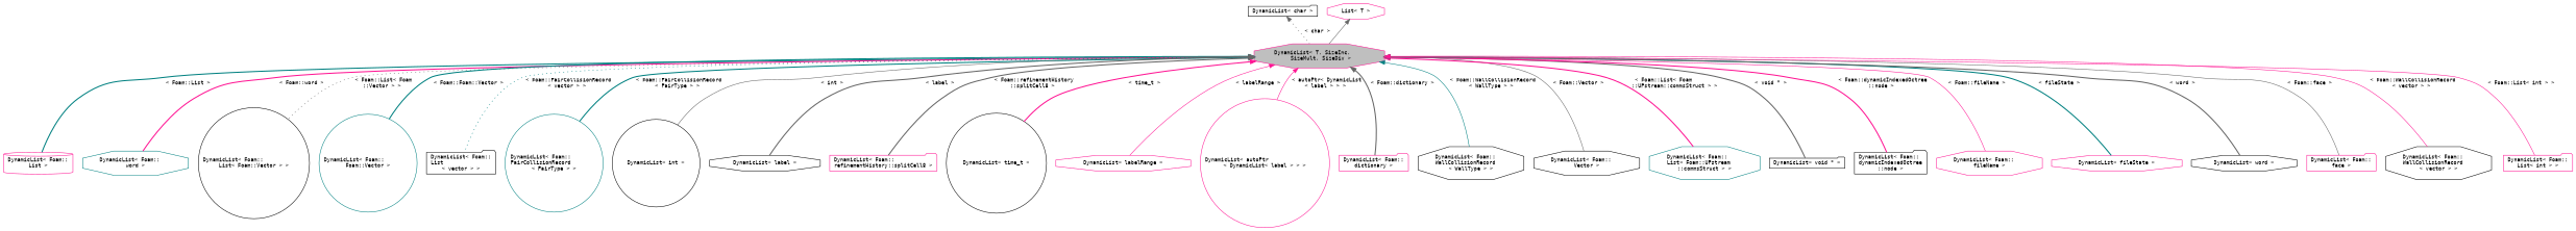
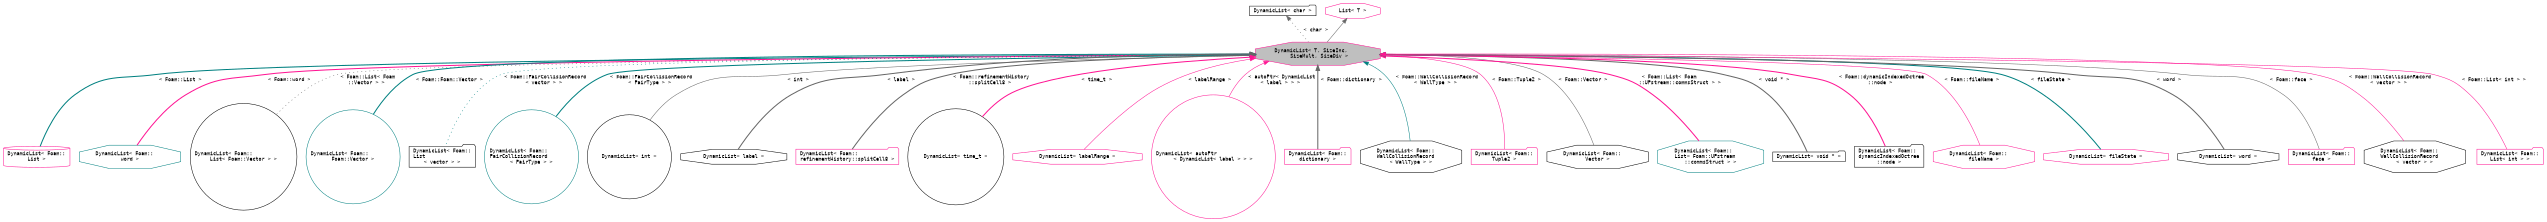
  digraph {
    fontname="DejaVu Sans Mono"
    rankdir=TB
    node [color=deeppink fontname="DejaVu Sans Mono" fontsize=10 shape=octagon]
    edge [color=gray40 dir=back fontname="DejaVu Sans Mono" fontsize=10 labelfontname=Helvetica labelfontsize=10 style=bold]
    n1 [fillcolor=grey75 fontcolor=black height=0.2 label="DynamicList\< T, SizeInc,\l SizeMult, SizeDiv \>" style=filled width=0.4]
    n2 [height=0.2 label="DynamicList\< Foam::\lList \>" shape=cylinder width=0.4]
    n3 [color=teal height=0.2 label="DynamicList\< Foam::\lword \>" width=0.4]
    n4 [color=black height=0.2 label="DynamicList\< Foam::\lList\< Foam::Vector \> \>" shape=circle width=0.4]
    n5 [color=teal height=0.2 label="DynamicList\< Foam::\lFoam::Vector \>" shape=circle width=0.4]
    n6 [color=black height=0.2 label="DynamicList\< Foam::\lList\l\< vector \> \>" shape=folder width=0.4]
    n7 [color=teal height=0.2 label="DynamicList\< Foam::\lPairCollisionRecord\l\< PairType \> \>" shape=circle width=0.4]
    n8 [color=black height=0.2 label="DynamicList\< int \>" shape=circle width=0.4]
    n9 [color=black height=0.2 label="DynamicList\< label \>" width=0.4]
    n10 [height=0.2 label="DynamicList\< Foam::\lrefinementHistory::splitCell8 \>" shape=folder width=0.4]
    n11 [color=black height=0.2 label="DynamicList\< time_t \>" shape=circle width=0.4]
    n12 [height=0.2 label="DynamicList\< labelRange \>" width=0.4]
    n13 [height=0.2 label="DynamicList\< autoPtr\l\< DynamicList\< label \> \> \>" shape=circle width=0.4]
    n14 [height=0.2 label="DynamicList\< Foam::\ldictionary \>" shape=folder width=0.4]
    n15 [color=black height=0.2 label="DynamicList\< Foam::\lWallCollisionRecord\l\< WallType \> \>" width=0.4]
+   n16 [height=0.2 label="DynamicList\< Foam::\lTuple2 \>" shape=folder width=0.4]
    n17 [color=black height=0.2 label="DynamicList\< Foam::\lVector \>" width=0.4]
    n18 [color=teal height=0.2 label="DynamicList\< Foam::\lList\< Foam::UPstream\l::commsStruct \> \>" width=0.4]
    n19 [color=black height=0.2 label="DynamicList\< void * \>" shape=folder width=0.4]
    n20 [color=black height=0.2 label="DynamicList\< Foam::\ldynamicIndexedOctree\l::node \>" shape=folder width=0.4]
    n21 [height=0.2 label="DynamicList\< Foam::\lfileName \>" width=0.4]
    n22 [height=0.2 label="DynamicList\< fileState \>" width=0.4]
    n23 [color=black height=0.2 label="DynamicList\< word \>" width=0.4]
    n24 [height=0.2 label="DynamicList\< Foam::\lface \>" shape=folder width=0.4]
    n25 [color=black height=0.2 label="DynamicList\< Foam::\lWallCollisionRecord\l\< vector \> \>" width=0.4]
    n26 [height=0.2 label="DynamicList\< Foam::\lList\< int \> \>" shape=folder width=0.4]
    n27 [color=black height=0.2 label="DynamicList\< char \>" shape=folder width=0.4]
    n28 [height=0.2 label="List\< T \>" width=0.4]
    n1 -> n2 [color=teal label=" \< Foam::List \>"]
    n1 -> n3 [color=deeppink label=" \< Foam::word \>"]
    n1 -> n4 [label=" \< Foam::List\< Foam\l::Vector \> \>" style=dotted]
    n1 -> n5 [color=teal label=" \< Foam::Foam::Vector \>"]
    n1 -> n6 [color=teal label=" \< Foam::PairCollisionRecord\l\< vector \> \>" style=dotted]
    n1 -> n7 [color=teal label=" \< Foam::PairCollisionRecord\l\< PairType \> \>"]
    n1 -> n8 [label=" \< int \>" style=solid]
    n1 -> n9 [label=" \< label \>"]
    n1 -> n10 [label=" \< Foam::refinementHistory\l::splitCell8 \>"]
    n1 -> n11 [color=deeppink label=" \< time_t \>"]
    n1 -> n12 [color=deeppink label=" \< labelRange \>" style=solid]
    n1 -> n13 [color=deeppink label=" \< autoPtr\< DynamicList\l\< label \> \> \>" style=solid]
    n1 -> n14 [label=" \< Foam::dictionary \>"]
    n1 -> n15 [color=teal label=" \< Foam::WallCollisionRecord\l\< WallType \> \>" style=solid]
+   n1 -> n16 [color=deeppink label=" \< Foam::Tuple2 \>" style=solid]
    n1 -> n17 [label=" \< Foam::Vector \>" style=solid]
    n1 -> n18 [color=deeppink label=" \< Foam::List\< Foam\l::UPstream::commsStruct \> \>"]
    n1 -> n19 [label=" \< void * \>"]
    n1 -> n20 [color=deeppink label=" \< Foam::dynamicIndexedOctree\l::node \>"]
    n1 -> n21 [color=deeppink label=" \< Foam::fileName \>" style=solid]
    n1 -> n22 [color=teal label=" \< fileState \>"]
    n1 -> n23 [label=" \< word \>"]
    n1 -> n24 [label=" \< Foam::face \>" style=solid]
    n1 -> n25 [color=deeppink label=" \< Foam::WallCollisionRecord\l\< vector \> \>" style=solid]
    n1 -> n26 [color=deeppink label=" \< Foam::List\< int \> \>" style=solid]
    n27 -> n1 [label=" \< char \>" style=dotted]
    n28 -> n1 [style=solid]
  }
